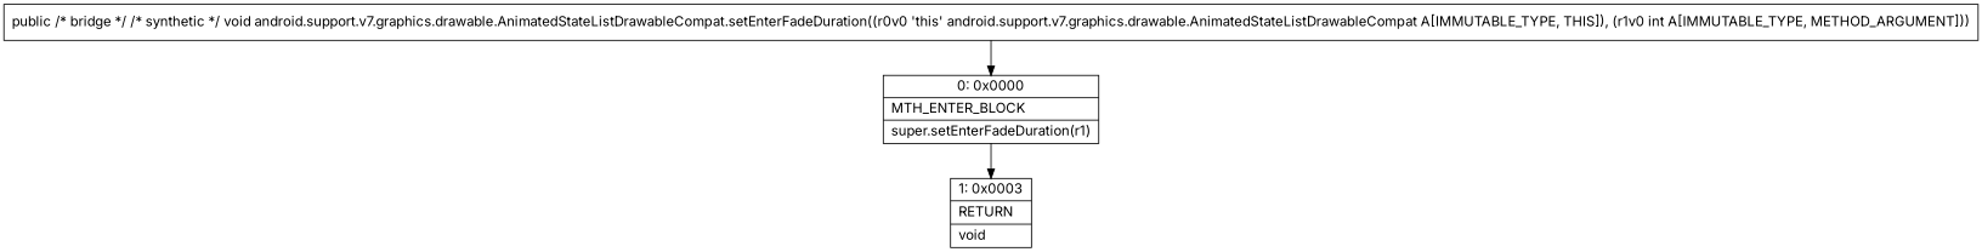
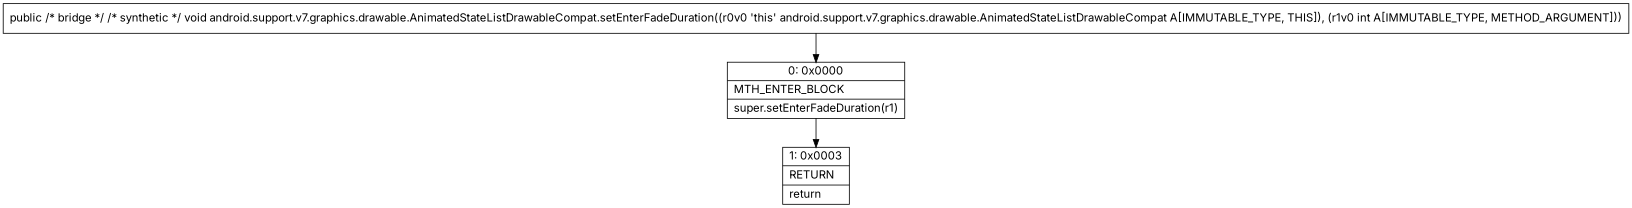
  digraph {
    fontname=Inter
    node [shape=record fontname=Inter]
    edge [fontname=Inter]
    n1 [label="{0\:\ 0x0000|MTH_ENTER_BLOCK\l|super.setEnterFadeDuration(r1)\l}"]
-   n2 [label="{1\:\ 0x0003|RETURN\l|void\l}"]
+   n2 [label="{1\:\ 0x0003|RETURN\l|return\l}"]
    n3 [label="{public \/* bridge *\/ \/* synthetic *\/ void android.support.v7.graphics.drawable.AnimatedStateListDrawableCompat.setEnterFadeDuration((r0v0 'this' android.support.v7.graphics.drawable.AnimatedStateListDrawableCompat A[IMMUTABLE_TYPE, THIS]), (r1v0 int A[IMMUTABLE_TYPE, METHOD_ARGUMENT])) }"]
    n1 -> n2
    n3 -> n1
  }
